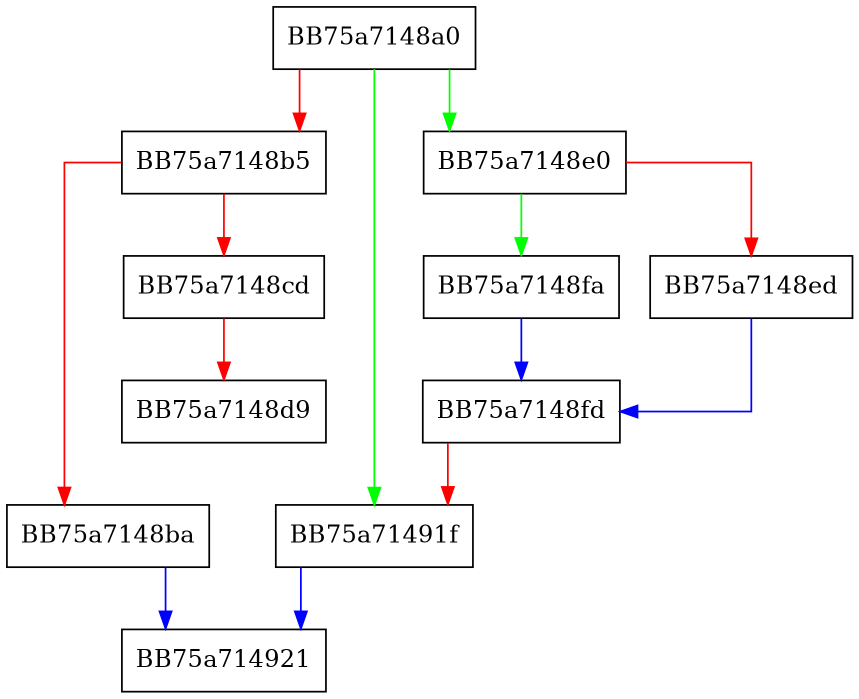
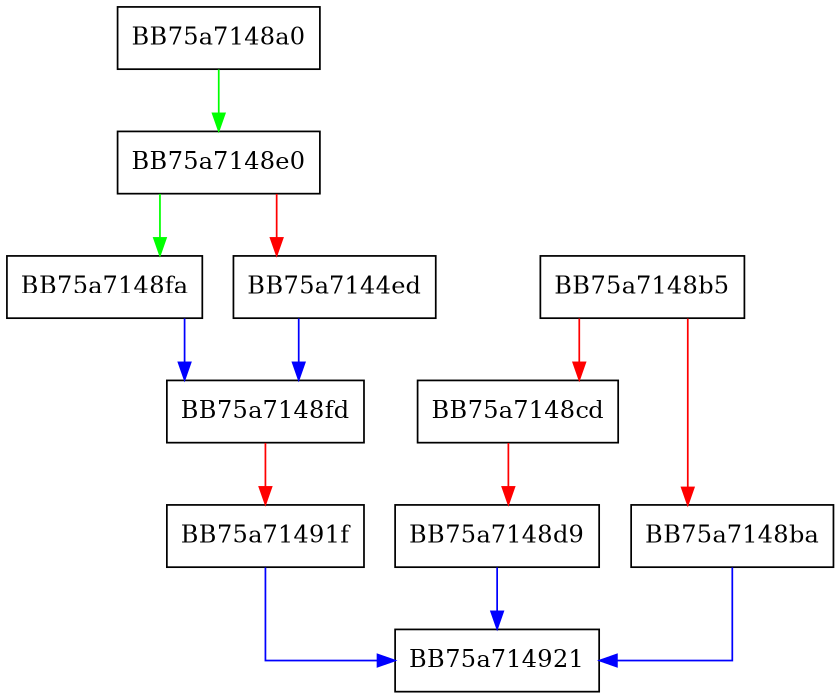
  digraph {
    splines=ortho
    node [shape=box]
    edge [color=red]
    BB75a7148a0
    BB75a71491f
    BB75a7148b5
    BB75a7148e0
    BB75a714921
    BB75a7148cd
    BB75a7148ba
    BB75a7148d9
    BB75a7148fa
-   BB75a7148ed
+   BB75a7148ed [label=BB75a7144ed]
    BB75a7148fd
-   BB75a7148a0 -> BB75a71491f [color=green]
-   BB75a7148a0 -> BB75a7148b5
    BB75a7148a0 -> BB75a7148e0 [color=green]
    BB75a71491f -> BB75a714921 [color=blue]
    BB75a7148b5 -> BB75a7148cd
    BB75a7148b5 -> BB75a7148ba
    BB75a7148e0 -> BB75a7148fa [color=green]
    BB75a7148e0 -> BB75a7148ed
    BB75a7148cd -> BB75a7148d9
    BB75a7148ba -> BB75a714921 [color=blue]
+   BB75a7148d9 -> BB75a714921 [color=blue]
    BB75a7148fa -> BB75a7148fd [color=blue]
    BB75a7148ed -> BB75a7148fd [color=blue]
    BB75a7148fd -> BB75a71491f
  }
